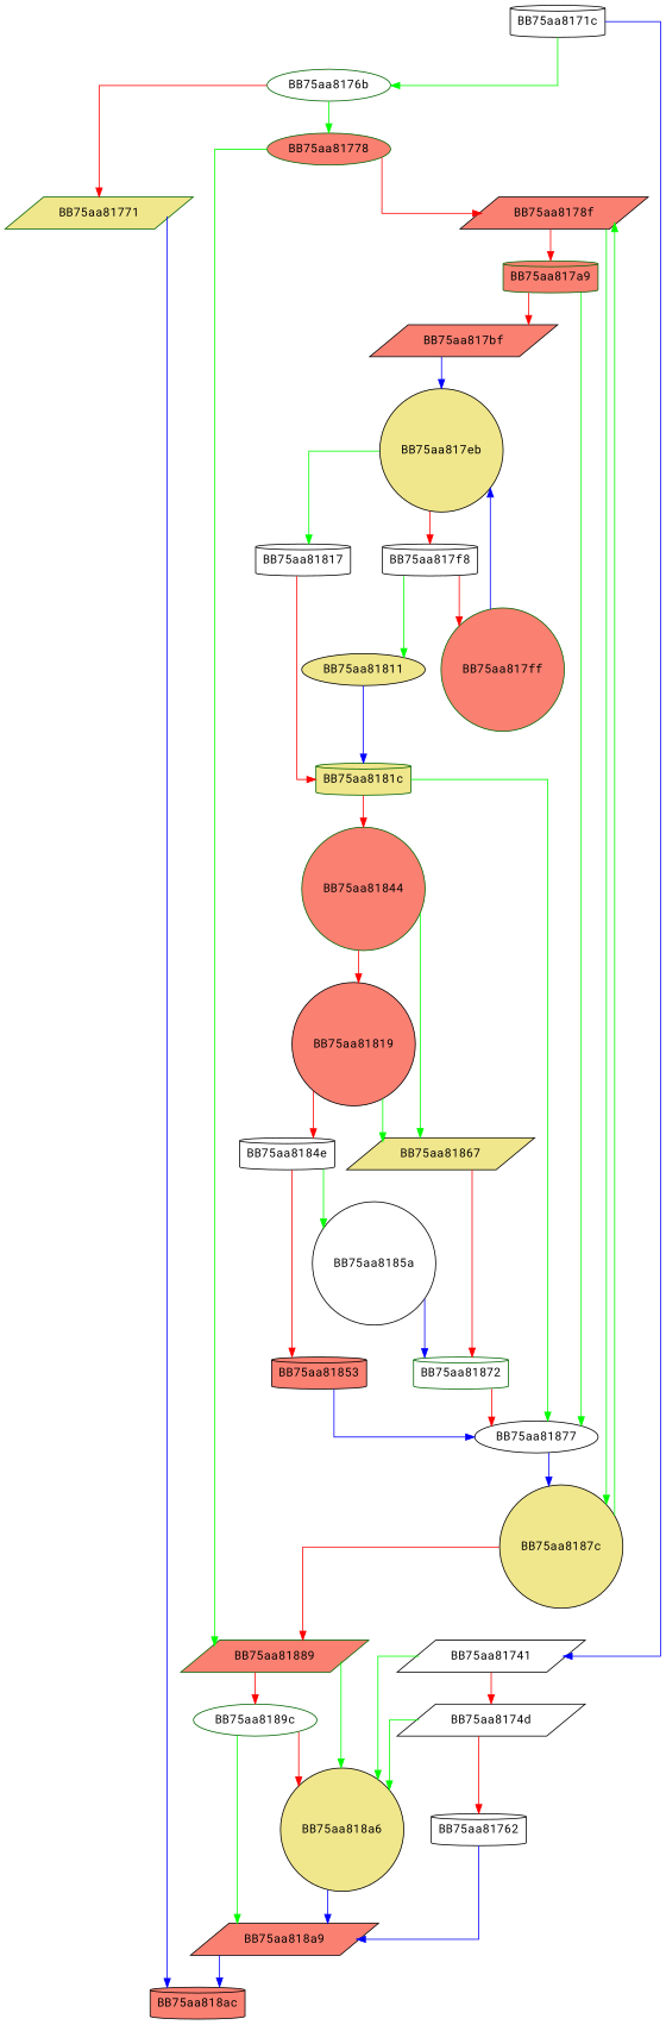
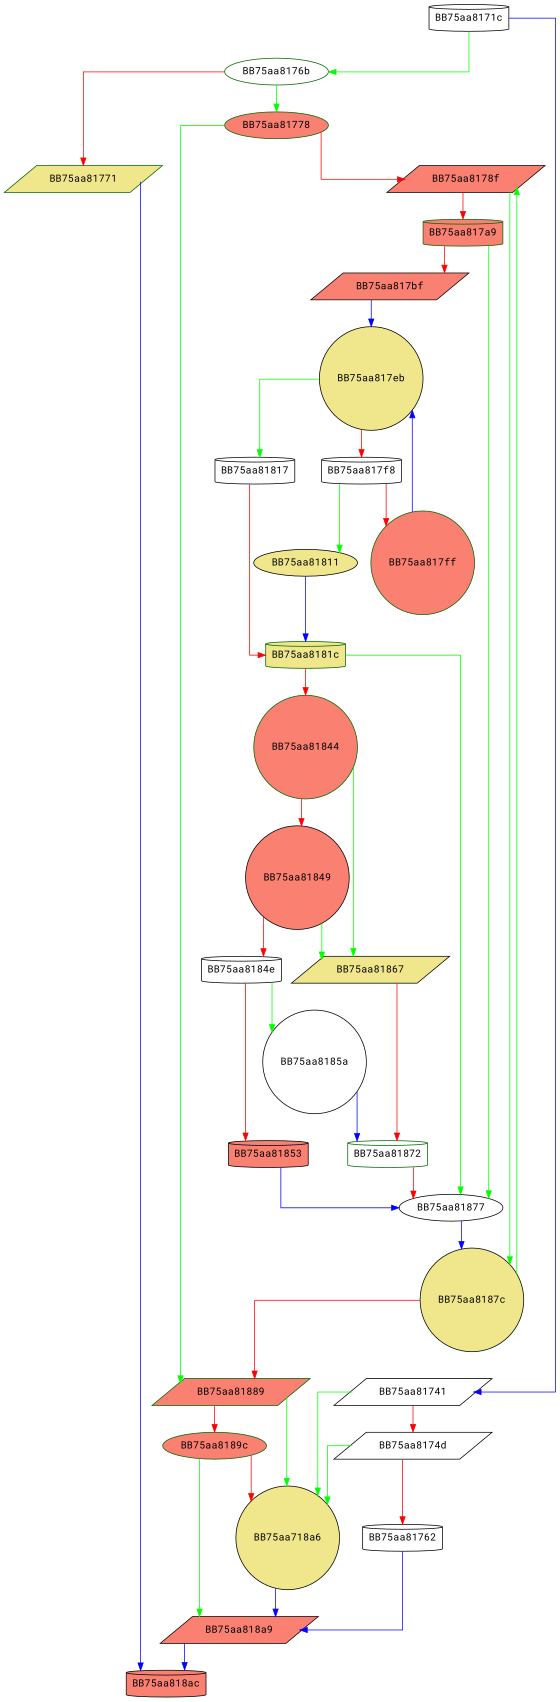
  digraph {
    fontname="Roboto Mono"
    splines=ortho
    node [color=black fillcolor=salmon fontname="Roboto Mono" shape=cylinder style=filled]
    edge [color=red fontname="Roboto Mono"]
    BB75aa8171c [fillcolor=white]
    BB75aa8176b [color=darkgreen fillcolor=white shape=ellipse]
    BB75aa81741 [fillcolor=white shape=parallelogram]
    BB75aa81778 [color=darkgreen shape=ellipse]
    BB75aa81771 [color=darkgreen fillcolor=khaki shape=parallelogram]
-   BB75aa818a6 [fillcolor=khaki shape=circle]
+   BB75aa818a6 [fillcolor=khaki shape=circle label=BB75aa718a6]
    BB75aa8174d [fillcolor=white shape=parallelogram]
    BB75aa81889 [color=darkgreen shape=parallelogram]
    BB75aa8178f [shape=parallelogram]
    BB75aa818ac
    BB75aa818a9 [shape=parallelogram]
    BB75aa81762 [fillcolor=white]
-   BB75aa8189c [color=darkgreen fillcolor=white shape=ellipse]
+   BB75aa8189c [color=darkgreen shape=ellipse]
    BB75aa8187c [fillcolor=khaki shape=circle]
    BB75aa817a9 [color=darkgreen]
    BB75aa81877 [fillcolor=white shape=ellipse]
    BB75aa817bf [shape=parallelogram]
    BB75aa817eb [fillcolor=khaki shape=circle]
    BB75aa81817 [fillcolor=white]
    BB75aa817f8 [fillcolor=white]
    BB75aa8181c [color=darkgreen fillcolor=khaki]
    BB75aa81811 [fillcolor=khaki shape=ellipse]
    BB75aa817ff [color=darkgreen shape=circle]
    BB75aa81844 [color=darkgreen shape=circle]
    BB75aa81867 [fillcolor=khaki shape=parallelogram]
-   BB75aa81849 [shape=circle label=BB75aa81819]
+   BB75aa81849 [shape=circle]
    BB75aa81872 [color=darkgreen fillcolor=white]
    BB75aa8184e [fillcolor=white]
    BB75aa8185a [fillcolor=white shape=circle]
    BB75aa81853
    BB75aa8171c -> BB75aa8176b [color=green]
    BB75aa8171c -> BB75aa81741 [color=blue]
    BB75aa8176b -> BB75aa81778 [color=green]
    BB75aa8176b -> BB75aa81771
    BB75aa81741 -> BB75aa818a6 [color=green]
    BB75aa81741 -> BB75aa8174d
    BB75aa81778 -> BB75aa81889 [color=green]
    BB75aa81778 -> BB75aa8178f
    BB75aa81771 -> BB75aa818ac [color=blue]
    BB75aa818a6 -> BB75aa818a9 [color=blue]
    BB75aa8174d -> BB75aa818a6 [color=green]
    BB75aa8174d -> BB75aa81762
    BB75aa81889 -> BB75aa818a6 [color=green]
    BB75aa81889 -> BB75aa8189c
    BB75aa8178f -> BB75aa8187c [color=green]
    BB75aa8178f -> BB75aa817a9
    BB75aa818a9 -> BB75aa818ac [color=blue]
    BB75aa81762 -> BB75aa818a9 [color=blue]
    BB75aa8189c -> BB75aa818a6
    BB75aa8189c -> BB75aa818a9 [color=green]
    BB75aa8187c -> BB75aa81889
    BB75aa8187c -> BB75aa8178f [color=green]
    BB75aa817a9 -> BB75aa81877 [color=green]
    BB75aa817a9 -> BB75aa817bf
    BB75aa81877 -> BB75aa8187c [color=blue]
    BB75aa817bf -> BB75aa817eb [color=blue]
    BB75aa817eb -> BB75aa81817 [color=green]
    BB75aa817eb -> BB75aa817f8
    BB75aa81817 -> BB75aa8181c
    BB75aa817f8 -> BB75aa81811 [color=green]
    BB75aa817f8 -> BB75aa817ff
    BB75aa8181c -> BB75aa81877 [color=green]
    BB75aa8181c -> BB75aa81844
    BB75aa81811 -> BB75aa8181c [color=blue]
    BB75aa817ff -> BB75aa817eb [color=blue]
    BB75aa81844 -> BB75aa81867 [color=green]
    BB75aa81844 -> BB75aa81849
    BB75aa81867 -> BB75aa81872
    BB75aa81849 -> BB75aa81867 [color=green]
    BB75aa81849 -> BB75aa8184e
    BB75aa81872 -> BB75aa81877
    BB75aa8184e -> BB75aa8185a [color=green]
    BB75aa8184e -> BB75aa81853
    BB75aa8185a -> BB75aa81872 [color=blue]
    BB75aa81853 -> BB75aa81877 [color=blue]
  }
